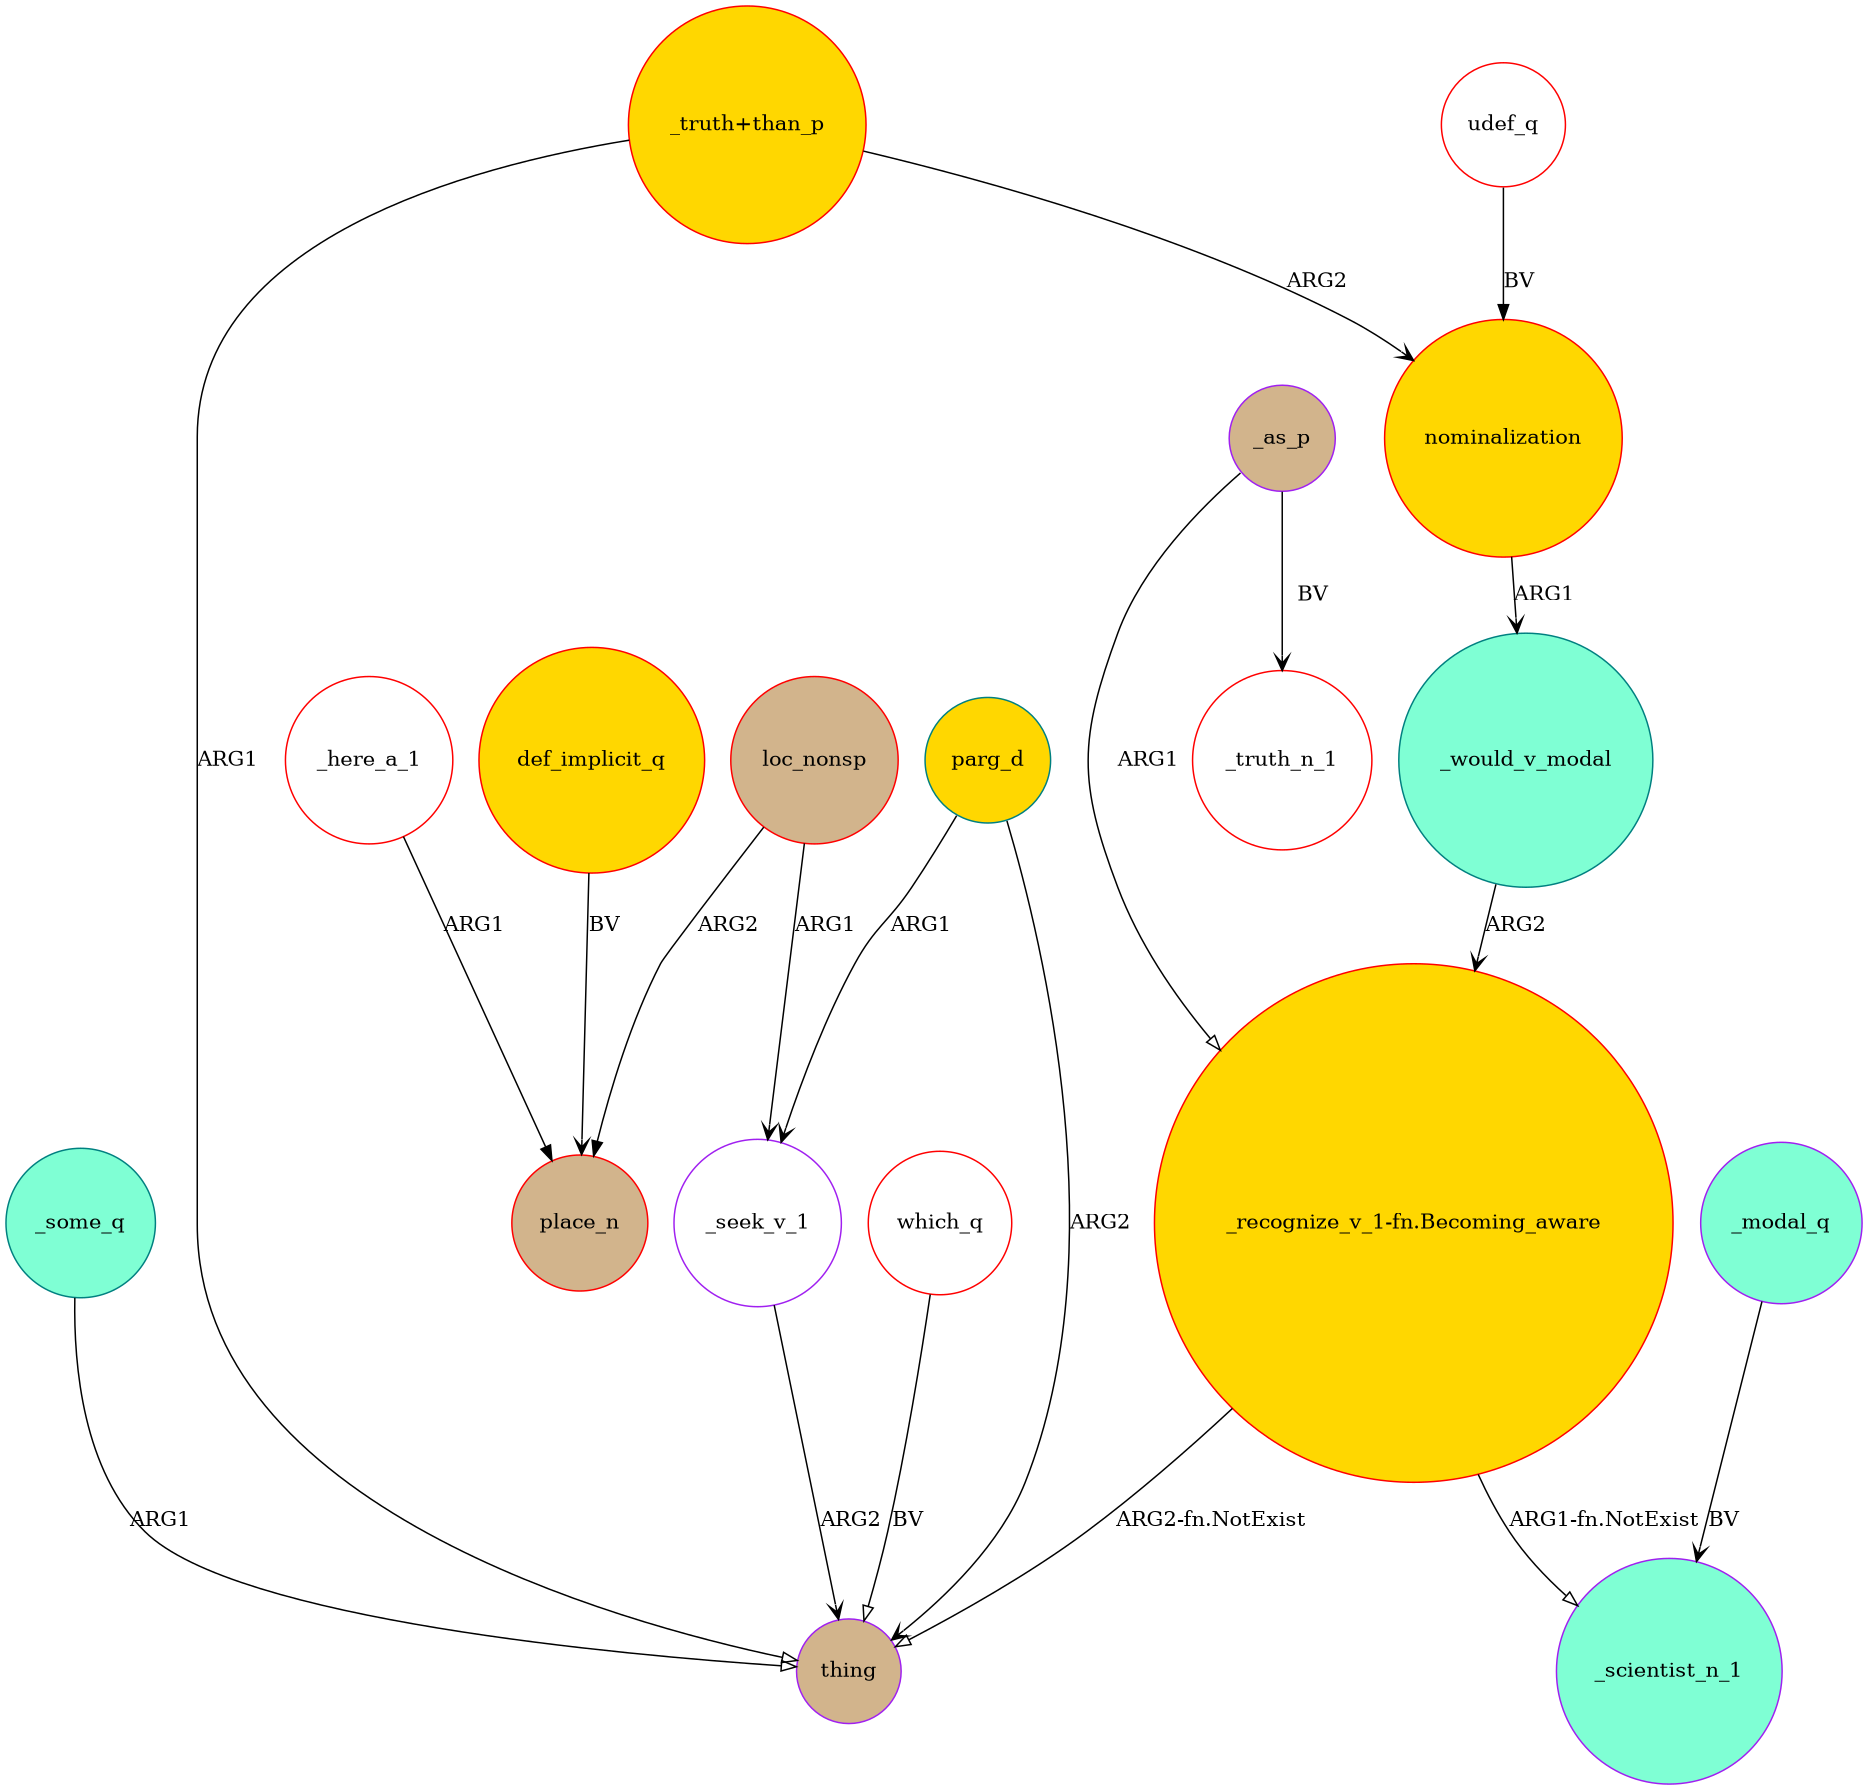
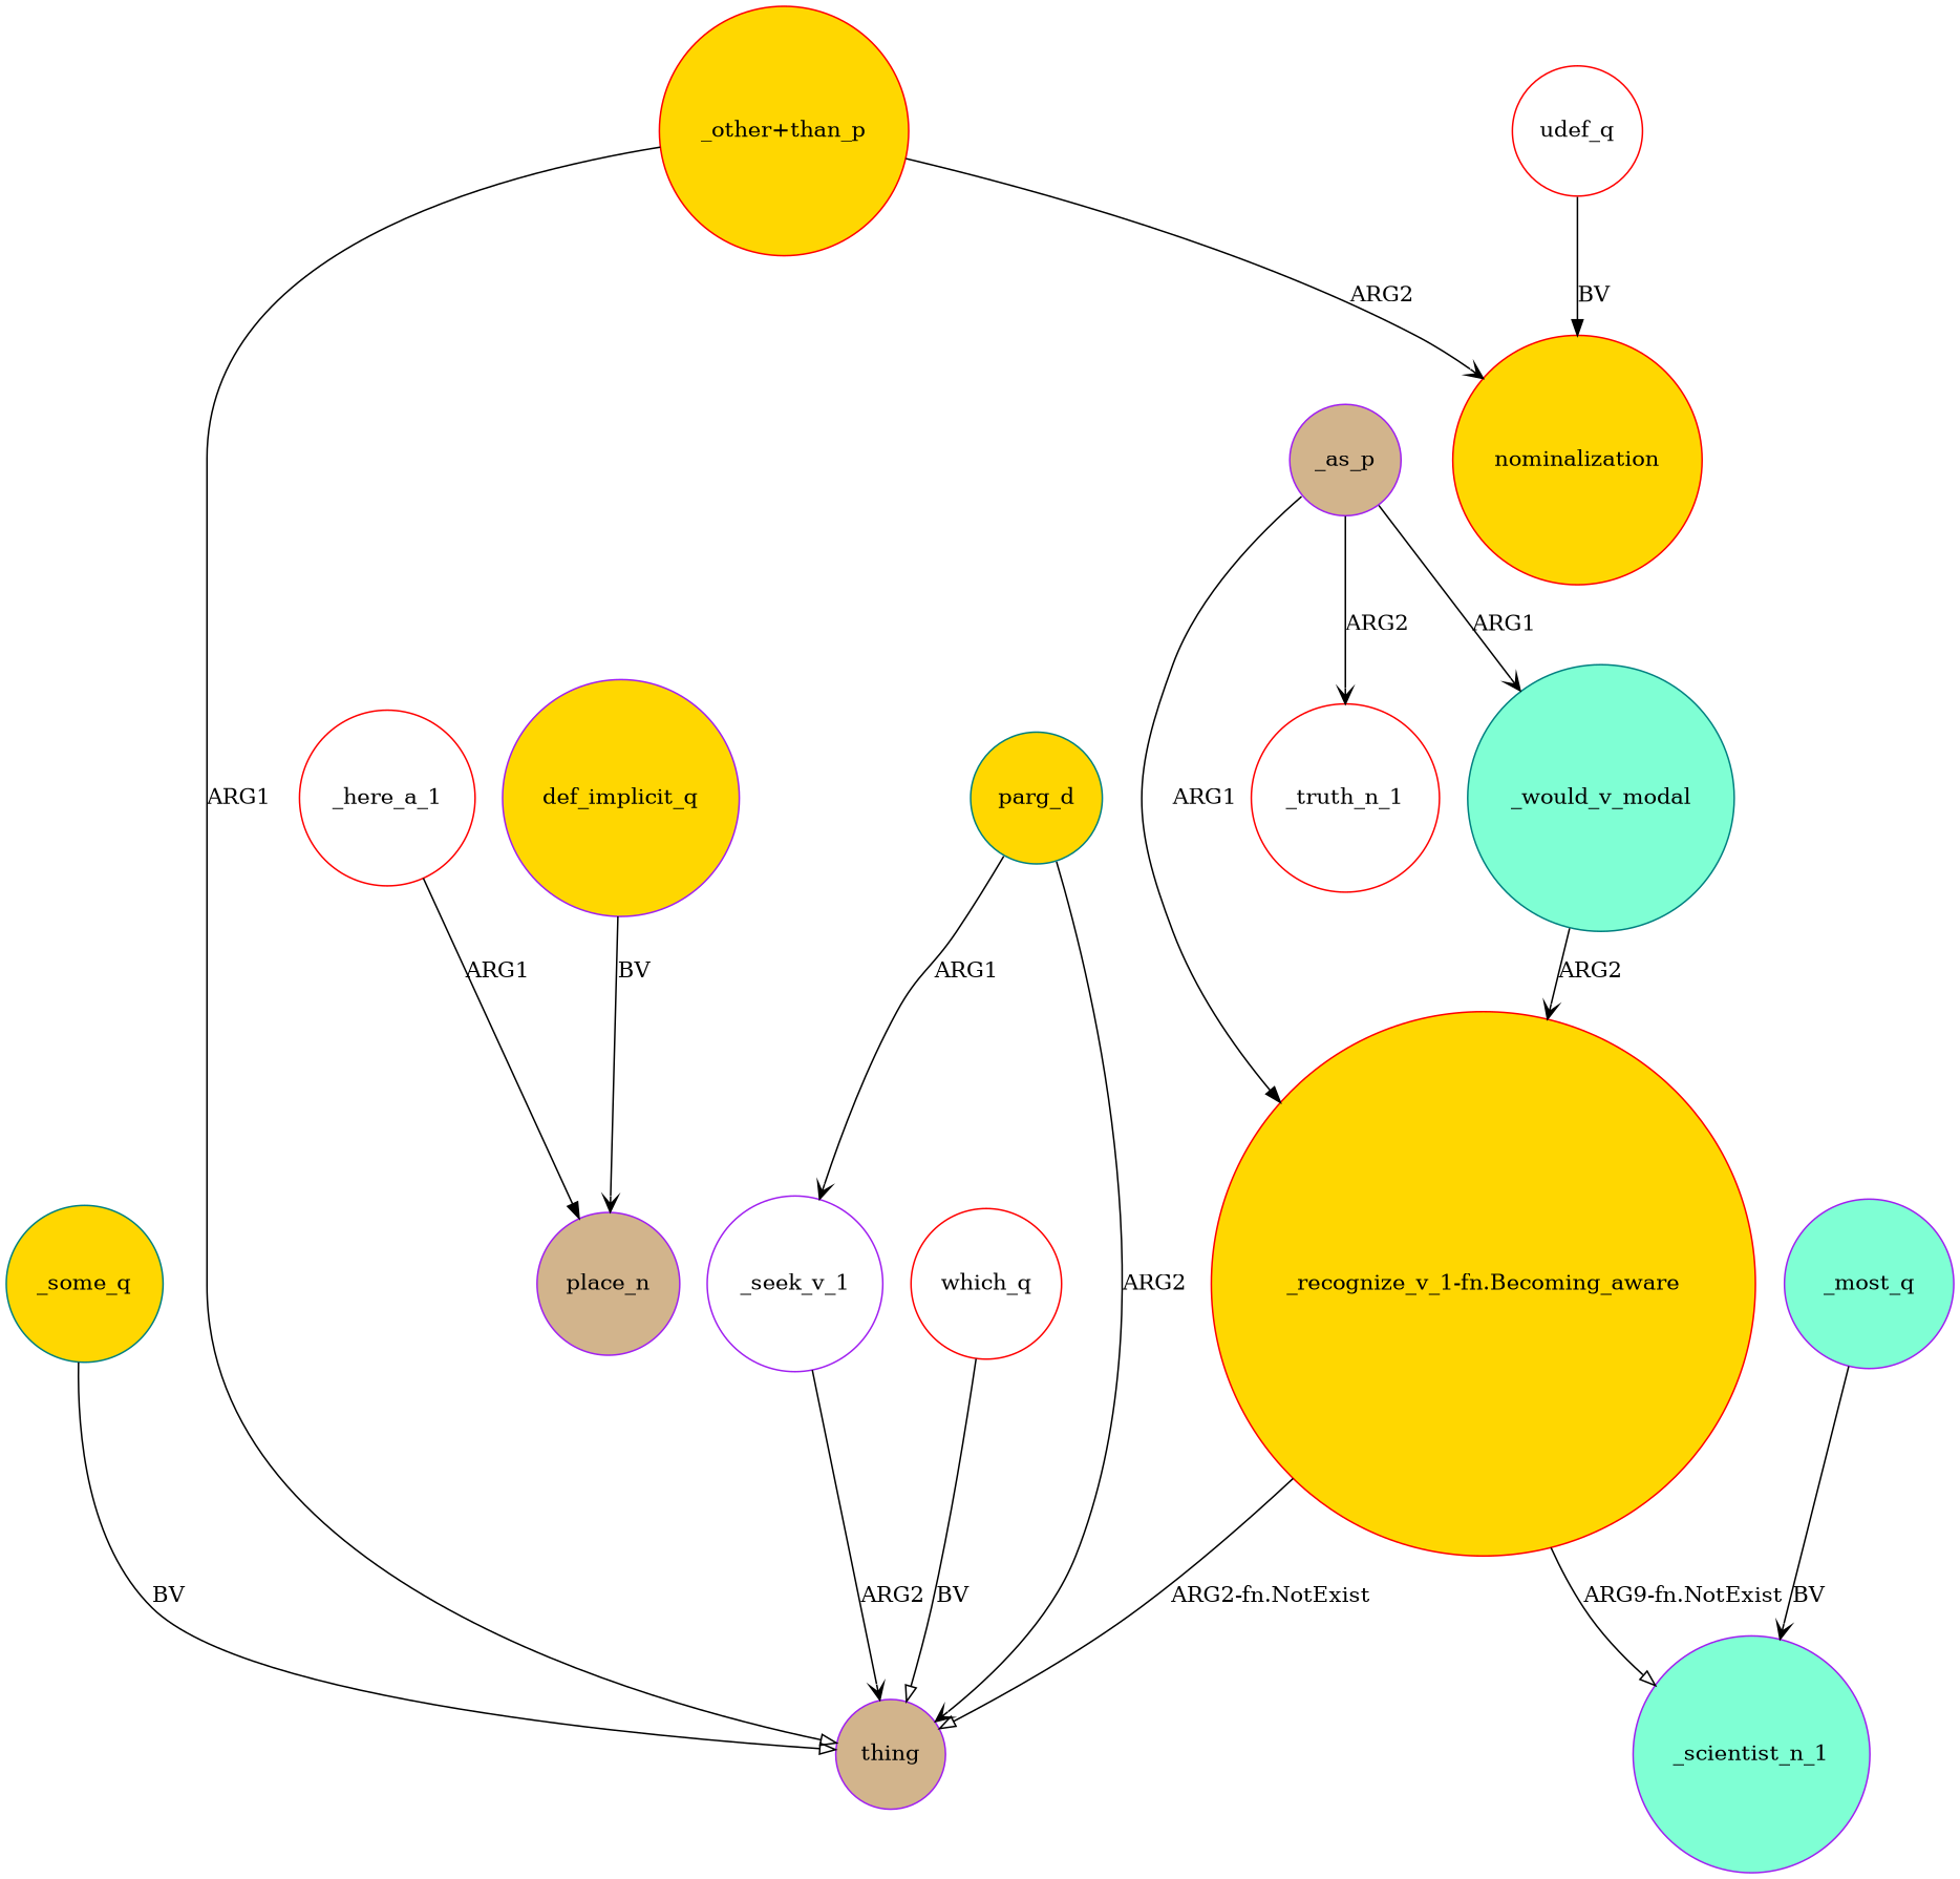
  digraph {
    node [color=red fillcolor=gold shape=circle style=filled]
    edge [arrowhead=vee]
    _scientist_n_1 [color=purple fillcolor=aquamarine]
    "_recognize_v_1-fn.Becoming_aware"
    thing [color=purple fillcolor=tan]
    _here_a_1 [fillcolor=white]
-   place_n [fillcolor=tan]
+   place_n [color=purple fillcolor=tan]
    _seek_v_1 [color=purple fillcolor=white]
    _would_v_modal [color=teal fillcolor=aquamarine]
    nominalization
-   _some_q [color=teal fillcolor=aquamarine]
+   _some_q [color=teal]
    parg_d [color=teal]
    _truth_n_1 [fillcolor=white]
-   def_implicit_q
-   _most_q [color=purple fillcolor=aquamarine label=_modal_q]
+   def_implicit_q [color=purple]
+   _most_q [color=purple fillcolor=aquamarine]
    _as_p [color=purple fillcolor=tan]
-   loc_nonsp [fillcolor=tan]
    udef_q [fillcolor=white]
-   "_other+than_p" [label="_truth+than_p"]
+   "_other+than_p"
    which_q [fillcolor=white]
-   "_recognize_v_1-fn.Becoming_aware" -> _scientist_n_1 [arrowhead=onormal label="ARG1-fn.NotExist"]
+   "_recognize_v_1-fn.Becoming_aware" -> _scientist_n_1 [arrowhead=onormal label="ARG9-fn.NotExist"]
    "_recognize_v_1-fn.Becoming_aware" -> thing [arrowhead=onormal label="ARG2-fn.NotExist"]
    _here_a_1 -> place_n [arrowhead=normal label=ARG1]
    _seek_v_1 -> thing [label=ARG2]
    _would_v_modal -> "_recognize_v_1-fn.Becoming_aware" [label=ARG2]
-   nominalization -> _would_v_modal [label=ARG1]
-   _some_q -> thing [arrowhead=onormal label=ARG1]
+   _as_p -> _would_v_modal [label=ARG1]
+   _some_q -> thing [arrowhead=onormal label=BV]
    parg_d -> thing [label=ARG2]
    parg_d -> _seek_v_1 [label=ARG1]
    def_implicit_q -> place_n [label=BV]
    _most_q -> _scientist_n_1 [label=BV]
-   _as_p -> "_recognize_v_1-fn.Becoming_aware" [arrowhead=onormal label=ARG1]
-   _as_p -> _truth_n_1 [label=BV]
-   loc_nonsp -> place_n [arrowhead=normal label=ARG2]
-   loc_nonsp -> _seek_v_1 [label=ARG1]
+   _as_p -> "_recognize_v_1-fn.Becoming_aware" [arrowhead=normal label=ARG1]
+   _as_p -> _truth_n_1 [label=ARG2]
    udef_q -> nominalization [arrowhead=normal label=BV]
    "_other+than_p" -> thing [arrowhead=onormal label=ARG1]
    "_other+than_p" -> nominalization [label=ARG2]
    which_q -> thing [arrowhead=onormal label=BV]
  }
